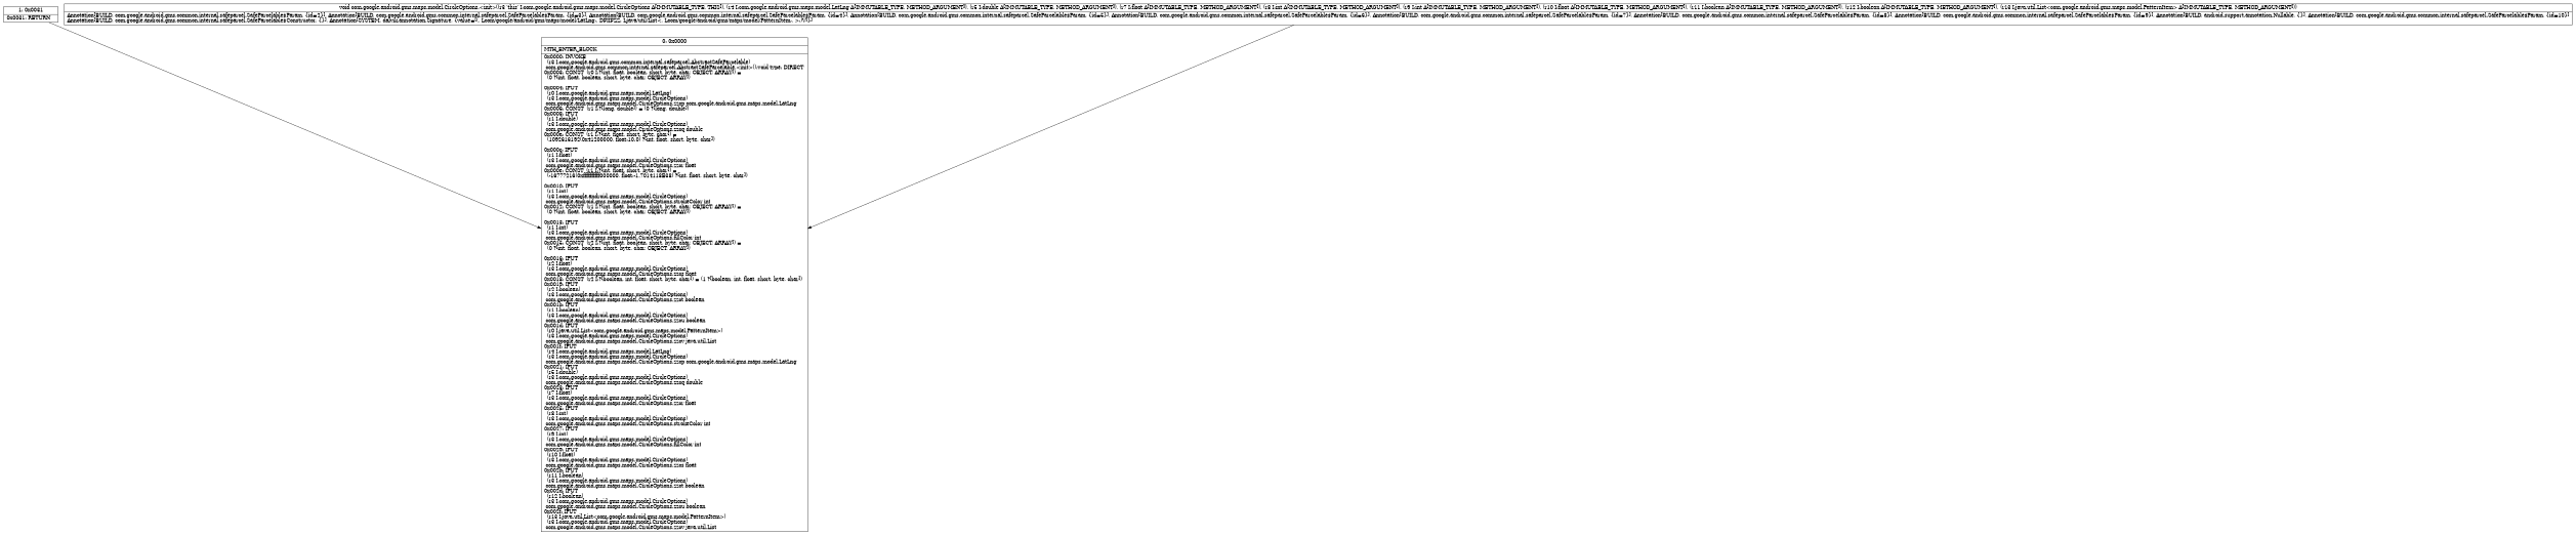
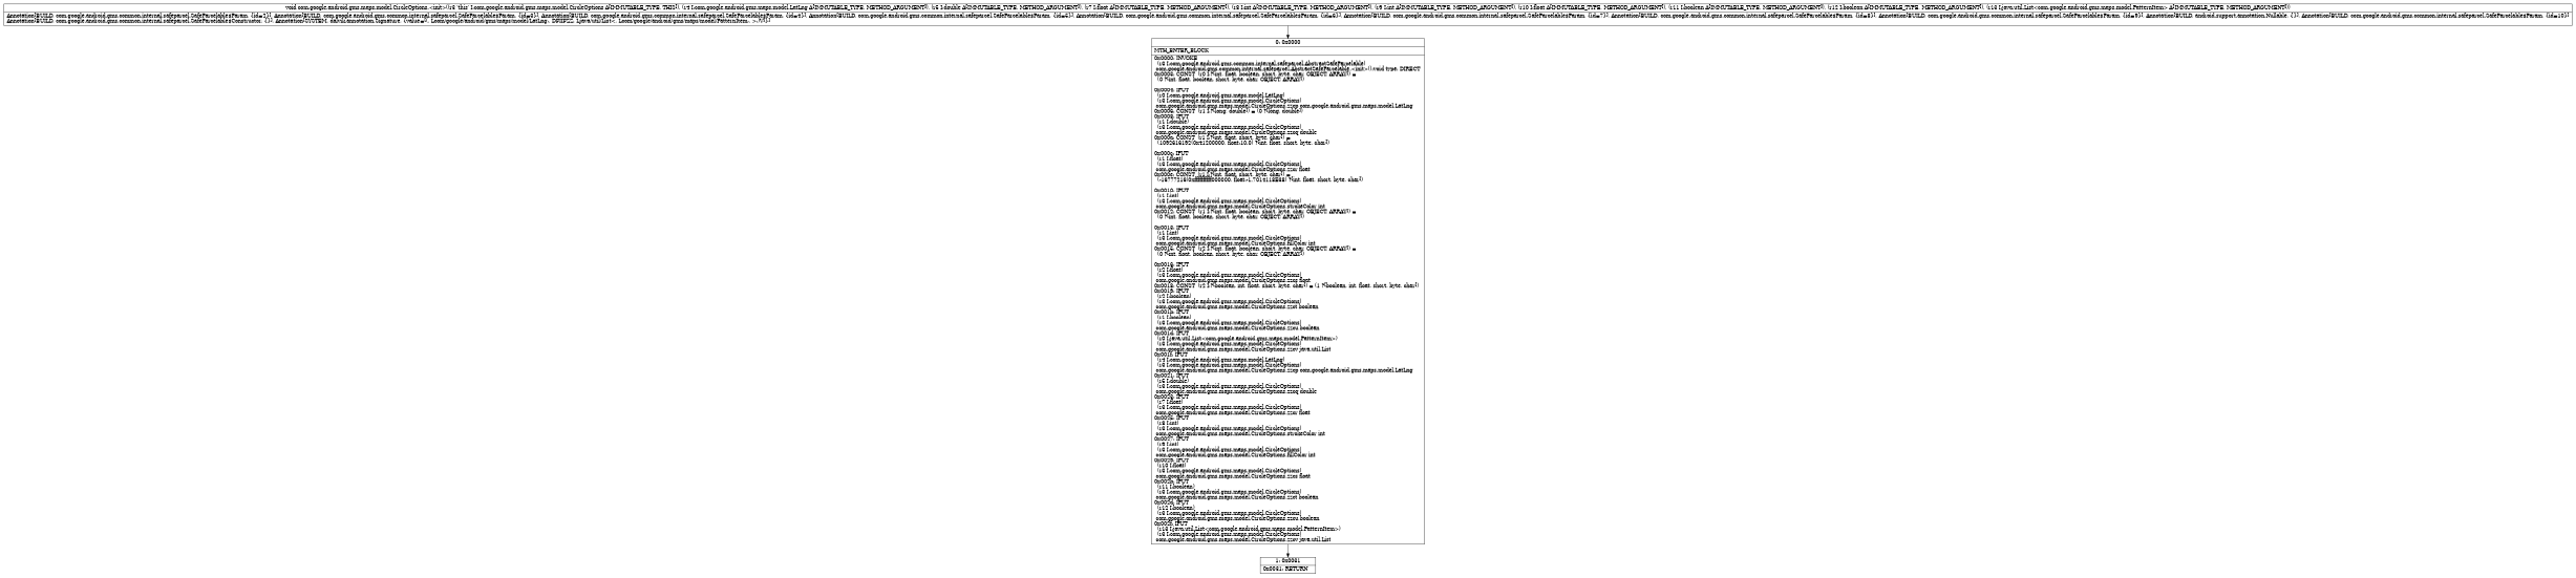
  digraph {
    node [shape=record]
    n1 [label="{0\:\ 0x0000|MTH_ENTER_BLOCK\l|0x0000: INVOKE  \l  (r3 I:com.google.android.gms.common.internal.safeparcel.AbstractSafeParcelable)\l com.google.android.gms.common.internal.safeparcel.AbstractSafeParcelable.\<init\>():void type: DIRECT \l0x0003: CONST  (r0 I:?[int, float, boolean, short, byte, char, OBJECT, ARRAY]) = \l  (0 ?[int, float, boolean, short, byte, char, OBJECT, ARRAY])\l \l0x0004: IPUT  \l  (r0 I:com.google.android.gms.maps.model.LatLng)\l  (r3 I:com.google.android.gms.maps.model.CircleOptions)\l com.google.android.gms.maps.model.CircleOptions.zzcp com.google.android.gms.maps.model.LatLng \l0x0006: CONST  (r1 I:?[long, double]) = (0 ?[long, double]) \l0x0008: IPUT  \l  (r1 I:double)\l  (r3 I:com.google.android.gms.maps.model.CircleOptions)\l com.google.android.gms.maps.model.CircleOptions.zzcq double \l0x000a: CONST  (r1 I:?[int, float, short, byte, char]) = \l  (1092616192(0x41200000, float:10.0) ?[int, float, short, byte, char])\l \l0x000c: IPUT  \l  (r1 I:float)\l  (r3 I:com.google.android.gms.maps.model.CircleOptions)\l com.google.android.gms.maps.model.CircleOptions.zzcr float \l0x000e: CONST  (r1 I:?[int, float, short, byte, char]) = \l  (\-16777216(0xffffffffff000000, float:\-1.7014118E38) ?[int, float, short, byte, char])\l \l0x0010: IPUT  \l  (r1 I:int)\l  (r3 I:com.google.android.gms.maps.model.CircleOptions)\l com.google.android.gms.maps.model.CircleOptions.strokeColor int \l0x0012: CONST  (r1 I:?[int, float, boolean, short, byte, char, OBJECT, ARRAY]) = \l  (0 ?[int, float, boolean, short, byte, char, OBJECT, ARRAY])\l \l0x0013: IPUT  \l  (r1 I:int)\l  (r3 I:com.google.android.gms.maps.model.CircleOptions)\l com.google.android.gms.maps.model.CircleOptions.fillColor int \l0x0015: CONST  (r2 I:?[int, float, boolean, short, byte, char, OBJECT, ARRAY]) = \l  (0 ?[int, float, boolean, short, byte, char, OBJECT, ARRAY])\l \l0x0016: IPUT  \l  (r2 I:float)\l  (r3 I:com.google.android.gms.maps.model.CircleOptions)\l com.google.android.gms.maps.model.CircleOptions.zzcs float \l0x0018: CONST  (r2 I:?[boolean, int, float, short, byte, char]) = (1 ?[boolean, int, float, short, byte, char]) \l0x0019: IPUT  \l  (r2 I:boolean)\l  (r3 I:com.google.android.gms.maps.model.CircleOptions)\l com.google.android.gms.maps.model.CircleOptions.zzct boolean \l0x001b: IPUT  \l  (r1 I:boolean)\l  (r3 I:com.google.android.gms.maps.model.CircleOptions)\l com.google.android.gms.maps.model.CircleOptions.zzcu boolean \l0x001d: IPUT  \l  (r0 I:java.util.List\<com.google.android.gms.maps.model.PatternItem\>)\l  (r3 I:com.google.android.gms.maps.model.CircleOptions)\l com.google.android.gms.maps.model.CircleOptions.zzcv java.util.List \l0x001f: IPUT  \l  (r4 I:com.google.android.gms.maps.model.LatLng)\l  (r3 I:com.google.android.gms.maps.model.CircleOptions)\l com.google.android.gms.maps.model.CircleOptions.zzcp com.google.android.gms.maps.model.LatLng \l0x0021: IPUT  \l  (r5 I:double)\l  (r3 I:com.google.android.gms.maps.model.CircleOptions)\l com.google.android.gms.maps.model.CircleOptions.zzcq double \l0x0023: IPUT  \l  (r7 I:float)\l  (r3 I:com.google.android.gms.maps.model.CircleOptions)\l com.google.android.gms.maps.model.CircleOptions.zzcr float \l0x0025: IPUT  \l  (r8 I:int)\l  (r3 I:com.google.android.gms.maps.model.CircleOptions)\l com.google.android.gms.maps.model.CircleOptions.strokeColor int \l0x0027: IPUT  \l  (r9 I:int)\l  (r3 I:com.google.android.gms.maps.model.CircleOptions)\l com.google.android.gms.maps.model.CircleOptions.fillColor int \l0x0029: IPUT  \l  (r10 I:float)\l  (r3 I:com.google.android.gms.maps.model.CircleOptions)\l com.google.android.gms.maps.model.CircleOptions.zzcs float \l0x002b: IPUT  \l  (r11 I:boolean)\l  (r3 I:com.google.android.gms.maps.model.CircleOptions)\l com.google.android.gms.maps.model.CircleOptions.zzct boolean \l0x002d: IPUT  \l  (r12 I:boolean)\l  (r3 I:com.google.android.gms.maps.model.CircleOptions)\l com.google.android.gms.maps.model.CircleOptions.zzcu boolean \l0x002f: IPUT  \l  (r13 I:java.util.List\<com.google.android.gms.maps.model.PatternItem\>)\l  (r3 I:com.google.android.gms.maps.model.CircleOptions)\l com.google.android.gms.maps.model.CircleOptions.zzcv java.util.List \l}"]
    n2 [label="{1\:\ 0x0031|0x0031: RETURN   \l}"]
    n3 [label="{void com.google.android.gms.maps.model.CircleOptions.\<init\>((r3 'this' I:com.google.android.gms.maps.model.CircleOptions A[IMMUTABLE_TYPE, THIS]), (r4 I:com.google.android.gms.maps.model.LatLng A[IMMUTABLE_TYPE, METHOD_ARGUMENT]), (r5 I:double A[IMMUTABLE_TYPE, METHOD_ARGUMENT]), (r7 I:float A[IMMUTABLE_TYPE, METHOD_ARGUMENT]), (r8 I:int A[IMMUTABLE_TYPE, METHOD_ARGUMENT]), (r9 I:int A[IMMUTABLE_TYPE, METHOD_ARGUMENT]), (r10 I:float A[IMMUTABLE_TYPE, METHOD_ARGUMENT]), (r11 I:boolean A[IMMUTABLE_TYPE, METHOD_ARGUMENT]), (r12 I:boolean A[IMMUTABLE_TYPE, METHOD_ARGUMENT]), (r13 I:java.util.List\<com.google.android.gms.maps.model.PatternItem\> A[IMMUTABLE_TYPE, METHOD_ARGUMENT]))  | Annotation[BUILD, com.google.android.gms.common.internal.safeparcel.SafeParcelable$Param, \{id=2\}], Annotation[BUILD, com.google.android.gms.common.internal.safeparcel.SafeParcelable$Param, \{id=3\}], Annotation[BUILD, com.google.android.gms.common.internal.safeparcel.SafeParcelable$Param, \{id=4\}], Annotation[BUILD, com.google.android.gms.common.internal.safeparcel.SafeParcelable$Param, \{id=5\}], Annotation[BUILD, com.google.android.gms.common.internal.safeparcel.SafeParcelable$Param, \{id=6\}], Annotation[BUILD, com.google.android.gms.common.internal.safeparcel.SafeParcelable$Param, \{id=7\}], Annotation[BUILD, com.google.android.gms.common.internal.safeparcel.SafeParcelable$Param, \{id=8\}], Annotation[BUILD, com.google.android.gms.common.internal.safeparcel.SafeParcelable$Param, \{id=9\}], Annotation[BUILD, android.support.annotation.Nullable, \{\}], Annotation[BUILD, com.google.android.gms.common.internal.safeparcel.SafeParcelable$Param, \{id=10\}]\lAnnotation[BUILD, com.google.android.gms.common.internal.safeparcel.SafeParcelable$Constructor, \{\}], Annotation[SYSTEM, dalvik.annotation.Signature, \{value=[(, Lcom\/google\/android\/gms\/maps\/model\/LatLng;, DFIIFZZ, Ljava\/util\/List\<, Lcom\/google\/android\/gms\/maps\/model\/PatternItem;, \>;)V]\}]\l}"]
-   n2 -> n1
+   n1 -> n2
    n3 -> n1
  }
